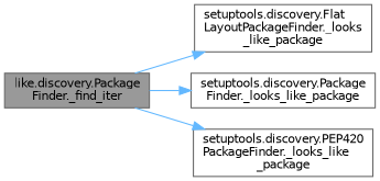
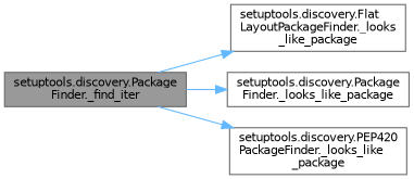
  digraph {
    rankdir=LR
    node [color=grey40 fillcolor=white fontname=Helvetica fontsize=10 shape=box style=filled]
    edge [color=steelblue1 fontname=Helvetica fontsize=10 labelfontname=Helvetica labelfontsize=10 style=solid]
-   n1 [color=gray40 fillcolor=grey60 fontcolor=black height=0.2 label="like.discovery.Package\lFinder._find_iter" width=0.4]
+   n1 [color=gray40 fillcolor=grey60 fontcolor=black height=0.2 label="setuptools.discovery.Package\lFinder._find_iter" width=0.4]
    n2 [height=0.2 label="setuptools.discovery.Flat\lLayoutPackageFinder._looks\l_like_package" width=0.4]
    n3 [height=0.2 label="setuptools.discovery.Package\lFinder._looks_like_package" width=0.4]
    n4 [height=0.2 label="setuptools.discovery.PEP420\lPackageFinder._looks_like\l_package" width=0.4]
    n1 -> n2
    n1 -> n3
    n1 -> n4
  }
